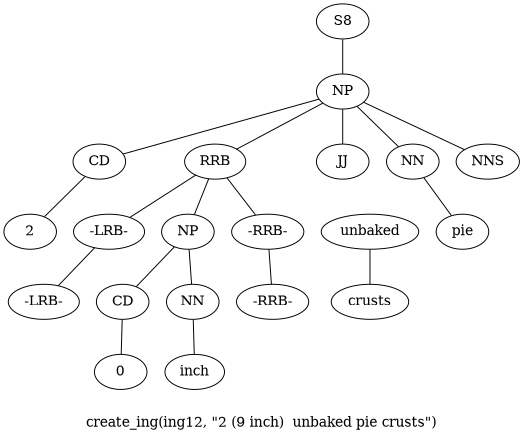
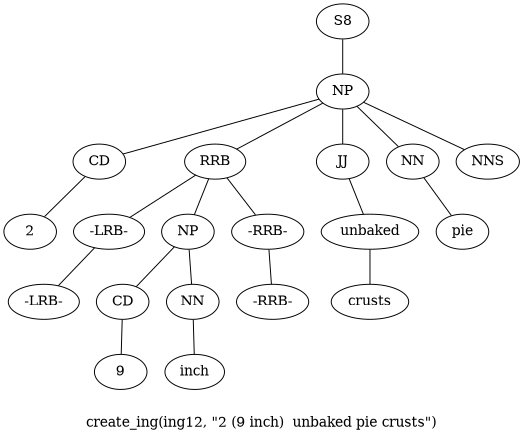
  graph {
    label="create_ing(ing12, \"2 (9 inch)  unbaked pie crusts\")"
    n1 [label=S8]
    n2 [label=NP]
    n3 [label=CD]
    n4 [label=RRB]
    n5 [label=JJ]
    n6 [label=NN]
    n7 [label=NNS]
    n8 [label=2]
    n9 [label="-LRB-"]
    n10 [label=NP]
    n11 [label="-RRB-"]
    n12 [label=unbaked]
    n13 [label=pie]
    n14 [label="-LRB-"]
    n15 [label=CD]
    n16 [label=NN]
    n17 [label="-RRB-"]
-   n18 [label=0]
+   n18 [label=9]
    n19 [label=inch]
    n20 [label=crusts]
    n1 -- n2
    n2 -- n3
    n2 -- n4
    n2 -- n5
    n2 -- n6
    n2 -- n7
    n3 -- n8
    n4 -- n9
    n4 -- n10
    n4 -- n11
+   n5 -- n12
    n6 -- n13
    n9 -- n14
    n10 -- n15
    n10 -- n16
    n11 -- n17
    n12 -- n20
    n15 -- n18
    n16 -- n19
  }
